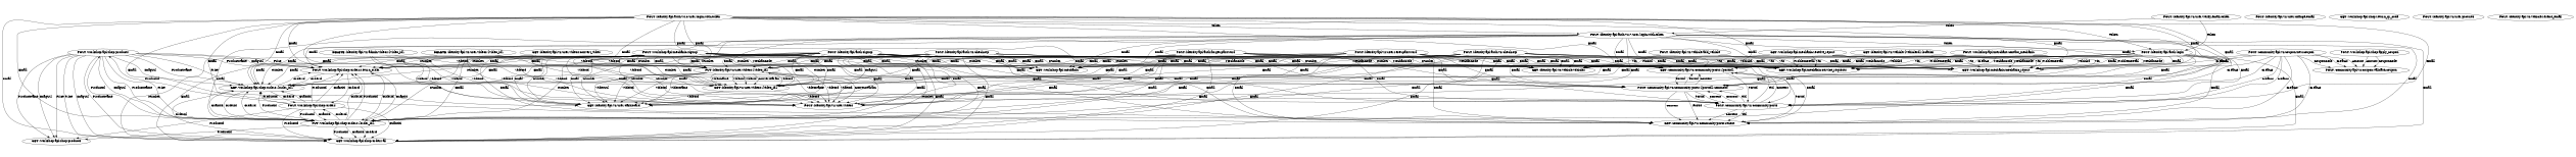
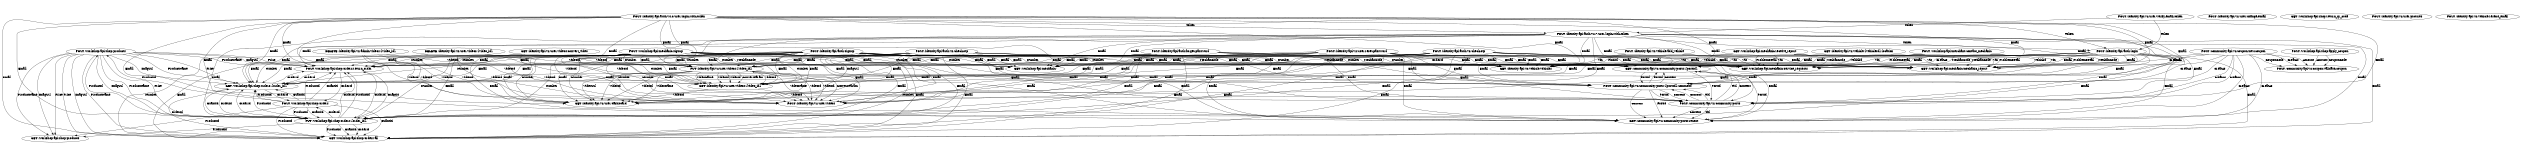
  digraph {
    n1 [label="POST /workshop/api/shop/products"]
    n2 [label="POST /workshop/api/shop/orders/return_order"]
    n3 [label="GET /workshop/api/shop/orders/{order_id}"]
    n4 [label="GET /workshop/api/shop/products"]
    n5 [label="GET /workshop/api/shop/orders/all"]
    n6 [label="PUT /workshop/api/shop/orders/{order_id}"]
    n7 [label="POST /workshop/api/shop/orders"]
    n8 [label="POST /identity/api/auth/v3/check-otp"]
    n9 [label="GET /community/api/v2/community/posts/{postId}"]
    n10 [label="POST /community/api/v2/community/posts/{postId}/comment"]
    n11 [label="GET /workshop/api/mechanic/mechanic_report"]
    n12 [label="GET /workshop/api/mechanic/"]
    n13 [label="PUT /identity/api/v2/user/videos/{video_id}"]
    n14 [label="GET /identity/api/v2/vehicle/vehicles"]
    n15 [label="POST /identity/api/v2/user/videos"]
    n16 [label="GET /identity/api/v2/user/dashboard"]
    n17 [label="GET /identity/api/v2/user/videos/{video_id}"]
    n18 [label="POST /community/api/v2/community/posts"]
    n19 [label="GET /workshop/api/mechanic/service_requests"]
    n20 [label="GET /community/api/v2/community/posts/recent"]
    n21 [label="POST /workshop/api/shop/apply_coupon"]
    n22 [label="POST /community/api/v2/coupon/validate-coupon"]
    n23 [label="POST /identity/api/v2/user/change-email"]
    n24 [label="POST /identity/api/auth/login"]
    n25 [label="GET /workshop/api/shop/return_qr_code"]
    n26 [label="POST /identity/api/v2/user/verify-email-token"]
    n27 [label="POST /identity/api/auth/v2.7/user/login-with-token"]
    n28 [label="DELETE /identity/api/v2/user/videos/{video_id}"]
    n29 [label="POST /identity/api/v2/user/pictures"]
    n30 [label="POST /workshop/api/merchant/contact_mechanic"]
    n31 [label="POST /identity/api/v2/vehicle/add_vehicle"]
    n32 [label="POST /identity/api/v2/vehicle/resend_email"]
    n33 [label="POST /identity/api/auth/signup"]
    n34 [label="GET /identity/api/v2/user/videos/convert_video"]
    n35 [label="POST /identity/api/auth/v2/check-otp"]
    n36 [label="DELETE /identity/api/v2/admin/videos/{video_id}"]
    n37 [label="POST /workshop/api/mechanic/signup"]
    n38 [label="POST /identity/api/v2/user/reset-password"]
    n39 [label="GET /workshop/api/mechanic/receive_report"]
    n40 [label="GET /identity/api/v2/vehicle/{vehicleId}/location"]
    n41 [label="POST /identity/api/auth/v4.0/user/login-with-token"]
    n42 [label="POST /community/api/v2/coupon/new-coupon"]
    n43 [label="POST /identity/api/auth/forget-password"]
    n1 -> n2 [label=Price]
    n1 -> n2 [label=ProductName]
    n1 -> n2 [label=ImagUrl]
    n1 -> n3 [label=Price]
    n1 -> n3 [label=ProductName]
    n1 -> n3 [label=ImagUrl]
    n1 -> n4 [label=ImagUrl]
    n1 -> n4 [label=ProductName]
    n1 -> n4 [label=Price]
    n1 -> n5 [label=Price]
    n1 -> n5 [label=ImagUrl]
    n1 -> n5 [label=ProductName]
    n1 -> n6 [label=ImagUrl]
    n1 -> n6 [label=ProductName]
    n1 -> n6 [label=Price]
    n2 -> n3 [label=OrderId]
    n2 -> n6 [label=OrderId]
    n2 -> n7 [label=OrderId]
    n3 -> n2 [label=OrderId]
    n3 -> n5 [label=OrderId]
    n3 -> n6 [label=OrderId]
    n3 -> n7 [label=OrderId]
    n6 -> n1 [label=ProductId]
    n6 -> n2 [label=Quantiti]
    n6 -> n2 [label=OrderId]
    n6 -> n2 [label=ProductId]
    n6 -> n3 [label=Quantiti]
    n6 -> n3 [label=OrderId]
    n6 -> n3 [label=ProductId]
    n6 -> n4 [label=ProductId]
    n6 -> n5 [label=OrderId]
    n6 -> n5 [label=ProductId]
    n6 -> n5 [label=Quantiti]
    n6 -> n7 [label=OrderId]
    n7 -> n1 [label=ProductId]
    n7 -> n2 [label=Quantiti]
    n7 -> n2 [label=ProductId]
    n7 -> n3 [label=Quantiti]
    n7 -> n3 [label=ProductId]
    n7 -> n4 [label=ProductId]
    n7 -> n5 [label=ProductId]
    n7 -> n5 [label=Quantiti]
    n7 -> n6 [label=ProductId]
    n7 -> n6 [label=Quantiti]
    n8 -> n2 [label=Email]
    n8 -> n3 [label=Email]
    n8 -> n5 [label=Email]
    n8 -> n6 [label=Email]
    n8 -> n9 [label=Email]
    n8 -> n10 [label=Email]
    n8 -> n11 [label=Email]
    n8 -> n12 [label=Email]
    n8 -> n13 [label=Email]
    n8 -> n14 [label=Email]
    n8 -> n15 [label=Email]
    n8 -> n16 [label=Email]
    n8 -> n17 [label=Email]
    n8 -> n18 [label=Email]
    n8 -> n19 [label=Email]
    n8 -> n20 [label=Email]
    n9 -> n10 [label=PostId]
    n9 -> n18 [label=PostId]
    n9 -> n20 [label=PostId]
    n10 -> n9 [label=Content]
    n10 -> n9 [label=PostId]
    n10 -> n18 [label=PostId]
    n10 -> n18 [label=Content]
    n10 -> n20 [label=Content]
    n10 -> n20 [label=PostId]
    n13 -> n15 [label=VideoName]
    n13 -> n15 [label=VideoId]
    n13 -> n15 [label=VideoId]
    n13 -> n15 [label=ConversParam]
    n13 -> n16 [label=VideoUrl]
    n13 -> n16 [label=VideoId]
    n13 -> n16 [label=VideoId]
    n13 -> n16 [label=VideoName]
    n13 -> n17 [label=VideoName]
    n13 -> n17 [label=VideoId]
    n13 -> n17 [label=VideoId]
    n13 -> n17 [label=ConversParam]
    n17 -> n13 [label=VideoId]
    n17 -> n15 [label=VideoId]
    n17 -> n16 [label=VideoId]
    n18 -> n9 [label=Titl]
    n18 -> n9 [label=Content]
    n18 -> n10 [label=Content]
    n18 -> n10 [label=Titl]
    n18 -> n20 [label=Content]
    n18 -> n20 [label=Titl]
    n21 -> n22 [label=Amount]
    n21 -> n22 [label=CouponCode]
    n24 -> n3 [label=Email]
    n24 -> n5 [label=Email]
    n24 -> n6 [label=Email]
    n24 -> n9 [label=Email]
    n24 -> n10 [label=Email]
    n24 -> n11 [label=Email]
    n24 -> n12 [label=Email]
    n24 -> n13 [label=Email]
    n24 -> n14 [label=Email]
    n24 -> n15 [label=Email]
    n24 -> n16 [label=Email]
    n24 -> n17 [label=Email]
    n24 -> n18 [label=Email]
    n24 -> n19 [label=Email]
    n24 -> n20 [label=Email]
    n26 -> n24 [label=Token]
    n26 -> n27 [label=Token]
    n27 -> n2 [label=Email]
    n27 -> n3 [label=Email]
    n27 -> n5 [label=Email]
    n27 -> n6 [label=Email]
    n27 -> n9 [label=Email]
    n27 -> n10 [label=Email]
    n27 -> n11 [label=Email]
    n27 -> n12 [label=Email]
    n27 -> n13 [label=Email]
    n27 -> n14 [label=Email]
    n27 -> n15 [label=Email]
    n27 -> n16 [label=Email]
    n27 -> n17 [label=Email]
    n27 -> n18 [label=Email]
    n27 -> n19 [label=Email]
    n27 -> n20 [label=Email]
    n27 -> n24 [label=Token]
    n28 -> n13 [label=VideoId]
    n28 -> n15 [label=VideoId]
    n28 -> n16 [label=VideoId]
    n28 -> n17 [label=VideoId]
    n30 -> n11 [label=MechanCode]
    n30 -> n11 [label=Vin]
    n30 -> n11 [label=ProblemDetail]
-   n30 -> n12 [label=MechanCode]
+   n30 -> n12 [label=OrderId]
    n30 -> n14 [label=Vin]
    n30 -> n19 [label=MechanCode]
    n30 -> n19 [label=Vin]
    n30 -> n19 [label=ProblemDetail]
    n31 -> n11 [label=Vin]
    n31 -> n14 [label=Pincod]
    n31 -> n14 [label=Vin]
    n31 -> n19 [label=Vin]
    n33 -> n2 [label=Email]
    n33 -> n2 [label=Number]
    n33 -> n3 [label=Number]
    n33 -> n3 [label=Email]
    n33 -> n5 [label=Number]
    n33 -> n5 [label=Email]
    n33 -> n6 [label=Email]
    n33 -> n6 [label=Number]
    n33 -> n9 [label=Email]
    n33 -> n10 [label=Email]
    n33 -> n11 [label=Number]
    n33 -> n11 [label=Email]
    n33 -> n12 [label=Number]
    n33 -> n12 [label=Email]
    n33 -> n13 [label=Number]
    n33 -> n13 [label=Email]
    n33 -> n14 [label=Email]
    n33 -> n14 [label=Number]
    n33 -> n15 [label=Email]
    n33 -> n15 [label=Number]
    n33 -> n16 [label=Email]
    n33 -> n16 [label=Number]
    n33 -> n17 [label=Number]
    n33 -> n17 [label=Email]
    n33 -> n18 [label=Email]
    n33 -> n19 [label=Number]
    n33 -> n19 [label=Email]
    n33 -> n20 [label=Email]
    n34 -> n13 [label=VideoId]
    n34 -> n15 [label=VideoId]
    n34 -> n16 [label=VideoId]
    n34 -> n17 [label=VideoId]
    n35 -> n2 [label=Email]
    n35 -> n3 [label=Email]
    n35 -> n5 [label=Email]
    n35 -> n6 [label=Email]
    n35 -> n9 [label=Email]
    n35 -> n10 [label=Email]
    n35 -> n11 [label=Email]
    n35 -> n12 [label=Email]
    n35 -> n13 [label=Email]
    n35 -> n15 [label=Email]
    n35 -> n16 [label=Email]
    n35 -> n17 [label=ImagUrl]
    n35 -> n18 [label=Email]
    n35 -> n19 [label=Email]
    n35 -> n20 [label=Email]
    n36 -> n13 [label=VideoId]
    n36 -> n15 [label=VideoId]
    n36 -> n16 [label=VideoId]
    n36 -> n17 [label=VideoId]
    n37 -> n2 [label=Email]
    n37 -> n2 [label=Number]
    n37 -> n3 [label=Number]
    n37 -> n3 [label=Email]
    n37 -> n5 [label=Number]
    n37 -> n5 [label=Email]
    n37 -> n6 [label=Email]
    n37 -> n6 [label=Number]
    n37 -> n9 [label=Email]
    n37 -> n10 [label=Email]
    n37 -> n11 [label=Number]
    n37 -> n11 [label=MechanCode]
    n37 -> n11 [label=Email]
    n37 -> n12 [label=Number]
    n37 -> n12 [label=MechanCode]
    n37 -> n12 [label=Email]
    n37 -> n13 [label=Number]
    n37 -> n13 [label=Email]
    n37 -> n14 [label=Email]
    n37 -> n14 [label=Number]
    n37 -> n15 [label=Email]
    n37 -> n15 [label=Number]
    n37 -> n16 [label=Email]
    n37 -> n16 [label=Number]
    n37 -> n17 [label=Number]
    n37 -> n17 [label=Email]
    n37 -> n18 [label=Email]
    n37 -> n19 [label=MechanCode]
    n37 -> n19 [label=Number]
    n37 -> n19 [label=Email]
    n37 -> n20 [label=Email]
    n38 -> n2 [label=Email]
    n38 -> n3 [label=Email]
    n38 -> n5 [label=Email]
    n38 -> n6 [label=Email]
    n38 -> n9 [label=Email]
    n38 -> n10 [label=Email]
    n38 -> n11 [label=Email]
    n38 -> n12 [label=Email]
    n38 -> n13 [label=Email]
    n38 -> n14 [label=Email]
    n38 -> n15 [label=Email]
    n38 -> n16 [label=Email]
    n38 -> n17 [label=Email]
    n38 -> n18 [label=Email]
    n38 -> n19 [label=Email]
    n38 -> n20 [label=Email]
    n39 -> n11 [label=MechanCode]
    n39 -> n11 [label=Vin]
    n39 -> n11 [label=ProblemDetail]
    n39 -> n12 [label=MechanCode]
    n39 -> n14 [label=Vin]
    n39 -> n19 [label=MechanCode]
    n39 -> n19 [label=Vin]
    n39 -> n19 [label=ProblemDetail]
    n40 -> n11 [label=VehiclId]
    n40 -> n14 [label=VehiclId]
    n40 -> n19 [label=VehiclId]
    n41 -> n2 [label=Email]
    n41 -> n3 [label=Email]
    n41 -> n5 [label=Email]
    n41 -> n6 [label=Email]
    n41 -> n9 [label=Email]
    n41 -> n10 [label=Email]
    n41 -> n11 [label=Email]
    n41 -> n12 [label=Email]
    n41 -> n13 [label=Email]
    n41 -> n14 [label=Email]
    n41 -> n15 [label=Email]
    n41 -> n16 [label=Email]
    n41 -> n17 [label=Email]
    n41 -> n18 [label=Email]
    n41 -> n19 [label=Email]
    n41 -> n20 [label=Email]
    n41 -> n24 [label=Token]
    n41 -> n27 [label=Token]
    n42 -> n9 [label=CreatAt]
    n42 -> n9 [label=CreatAt]
    n42 -> n10 [label=CreatAt]
    n42 -> n10 [label=CreatAt]
    n42 -> n18 [label=CreatAt]
    n42 -> n18 [label=CreatAt]
    n42 -> n20 [label=CreatAt]
    n42 -> n20 [label=CreatAt]
    n42 -> n22 [label=Amount]
    n42 -> n22 [label=CouponCode]
    n42 -> n22 [label=CreatAt]
    n43 -> n2 [label=Email]
    n43 -> n3 [label=Email]
    n43 -> n5 [label=Email]
    n43 -> n6 [label=Email]
    n43 -> n9 [label=Email]
    n43 -> n10 [label=Email]
    n43 -> n11 [label=Email]
    n43 -> n12 [label=Email]
    n43 -> n13 [label=Email]
    n43 -> n14 [label=Email]
    n43 -> n15 [label=Email]
    n43 -> n16 [label=Email]
    n43 -> n17 [label=Email]
    n43 -> n18 [label=Email]
-   n43 -> n19 [label=Email]
    n43 -> n20 [label=Email]
  }
